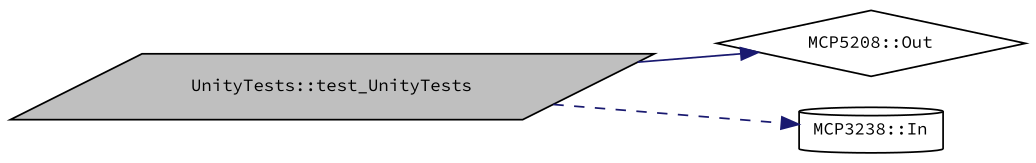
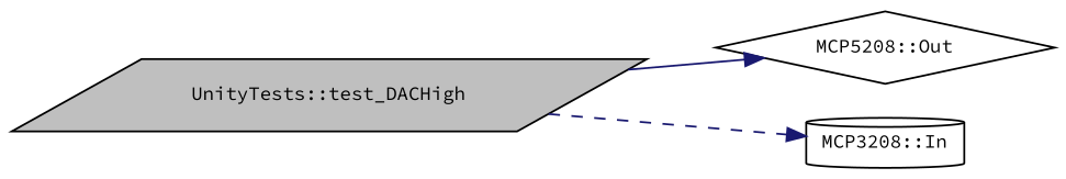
  digraph {
    fontname="Source Code Pro"
    rankdir=LR
    node [color=black fillcolor=white fontname="Source Code Pro" fontsize=10 style=filled]
    edge [color=midnightblue fontname="Source Code Pro" fontsize=10 labelfontname=Helvetica labelfontsize=10]
-   n1 [fillcolor=grey75 fontcolor=black height=0.2 label="UnityTests::test_UnityTests" shape=parallelogram width=0.4]
+   n1 [fillcolor=grey75 fontcolor=black height=0.2 label="UnityTests::test_DACHigh" shape=parallelogram width=0.4]
    n2 [height=0.2 label="MCP5208::Out" shape=diamond width=0.4]
-   n3 [height=0.2 label="MCP3238::In" shape=cylinder width=0.4]
+   n3 [height=0.2 label="MCP3208::In" shape=cylinder width=0.4]
    n1 -> n2 [style=solid]
    n1 -> n3 [style=dashed]
  }
